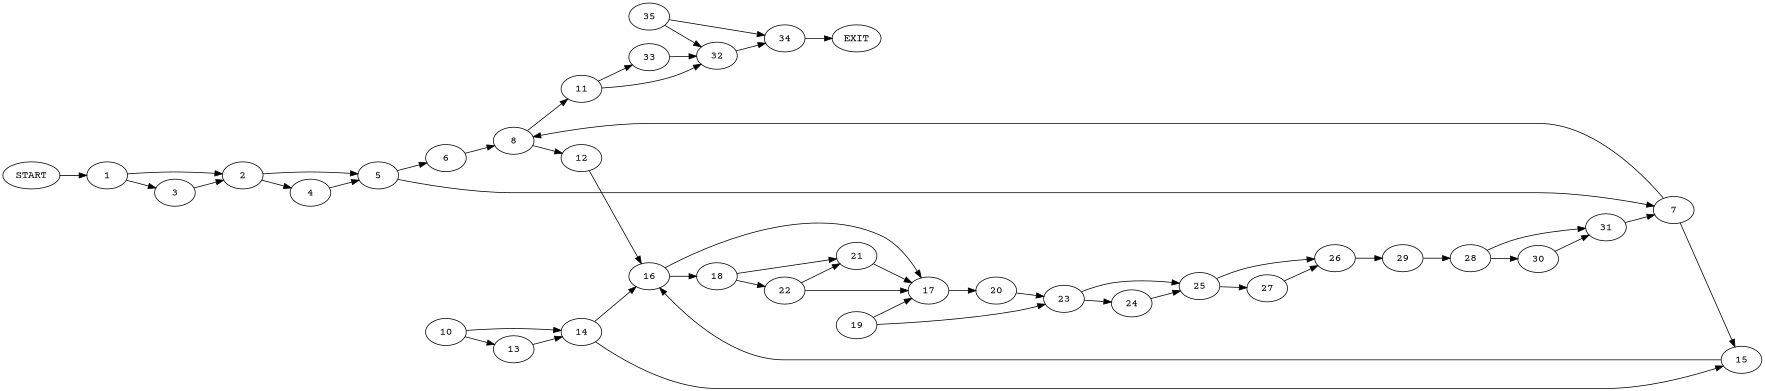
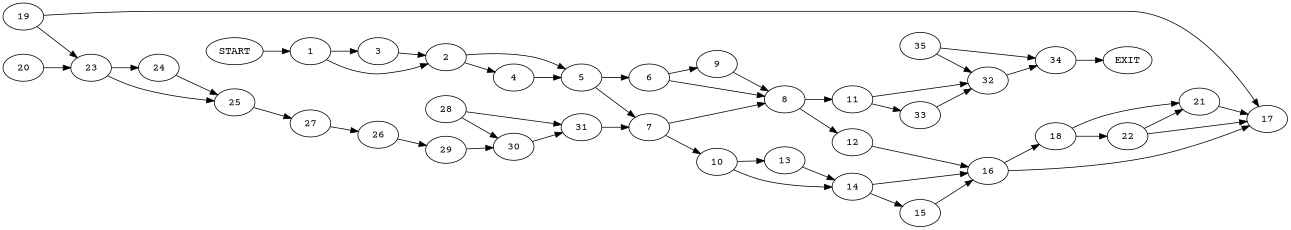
  digraph {
    fontname="Courier Prime"
    rankdir=LR
    node [fontname="Courier Prime"]
    edge [fontname="Courier Prime"]
    n1 [label=START]
    1
    2
    3
    n5 [label=EXIT]
    4
    5
    6
    7
    8
+   9
    10
    11
    12
    13
    14
    32
    33
    16
    15
    34
    17
    18
    20
    21
    22
    19
    23
    24
    25
    26
    27
    29
    28
    30
    31
    35
    n1 -> 1
    1 -> 2
    1 -> 3
    2 -> 4
    2 -> 5
    3 -> 2
    4 -> 5
    5 -> 6
    5 -> 7
    6 -> 8
+   6 -> 9
    7 -> 8
-   7 -> 15
+   7 -> 10
    8 -> 11
    8 -> 12
+   9 -> 8
    10 -> 13
    10 -> 14
    11 -> 32
    11 -> 33
    12 -> 16
    13 -> 14
    14 -> 16
    14 -> 15
    32 -> 34
    33 -> 32
    16 -> 17
    16 -> 18
    15 -> 16
    34 -> n5
-   17 -> 20
    18 -> 21
    18 -> 22
    20 -> 23
    21 -> 17
    22 -> 17
    22 -> 21
    19 -> 17
    19 -> 23
    23 -> 24
    23 -> 25
    24 -> 25
-   25 -> 26
    25 -> 27
    26 -> 29
    27 -> 26
-   29 -> 28
+   29 -> 30
    28 -> 30
    28 -> 31
    30 -> 31
    31 -> 7
    35 -> 32
    35 -> 34
  }
